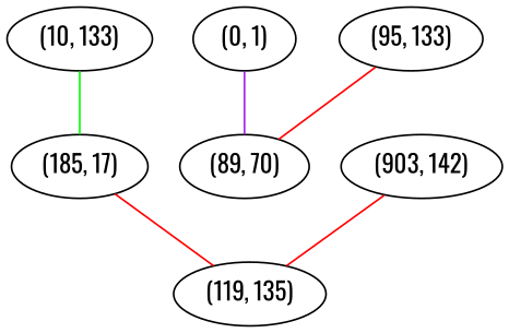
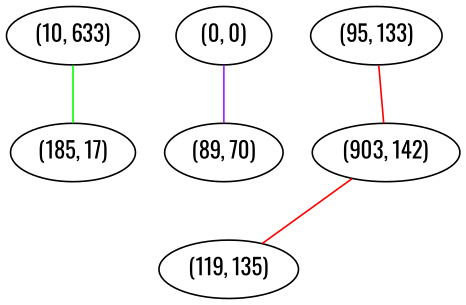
  graph {
    fontname=Oswald
    node [fontname=Oswald]
    edge [color=red fontname=Oswald weight=1]
-   "(10, 133)"
+   "(10, 133)" [label="(10, 633)"]
    "(185, 17)"
    "(119, 135)"
-   "(0, 0)" [label="(0, 1)"]
+   "(0, 0)"
    "(89, 70)"
    "(95, 133)"
    n7 [label="(903, 142)"]
    "(10, 133)" -- "(185, 17)" [color=green weight=2]
-   "(185, 17)" -- "(119, 135)"
    "(0, 0)" -- "(89, 70)" [color=purple weight=4]
-   "(95, 133)" -- "(89, 70)"
+   "(95, 133)" -- n7
    n7 -- "(119, 135)"
  }
